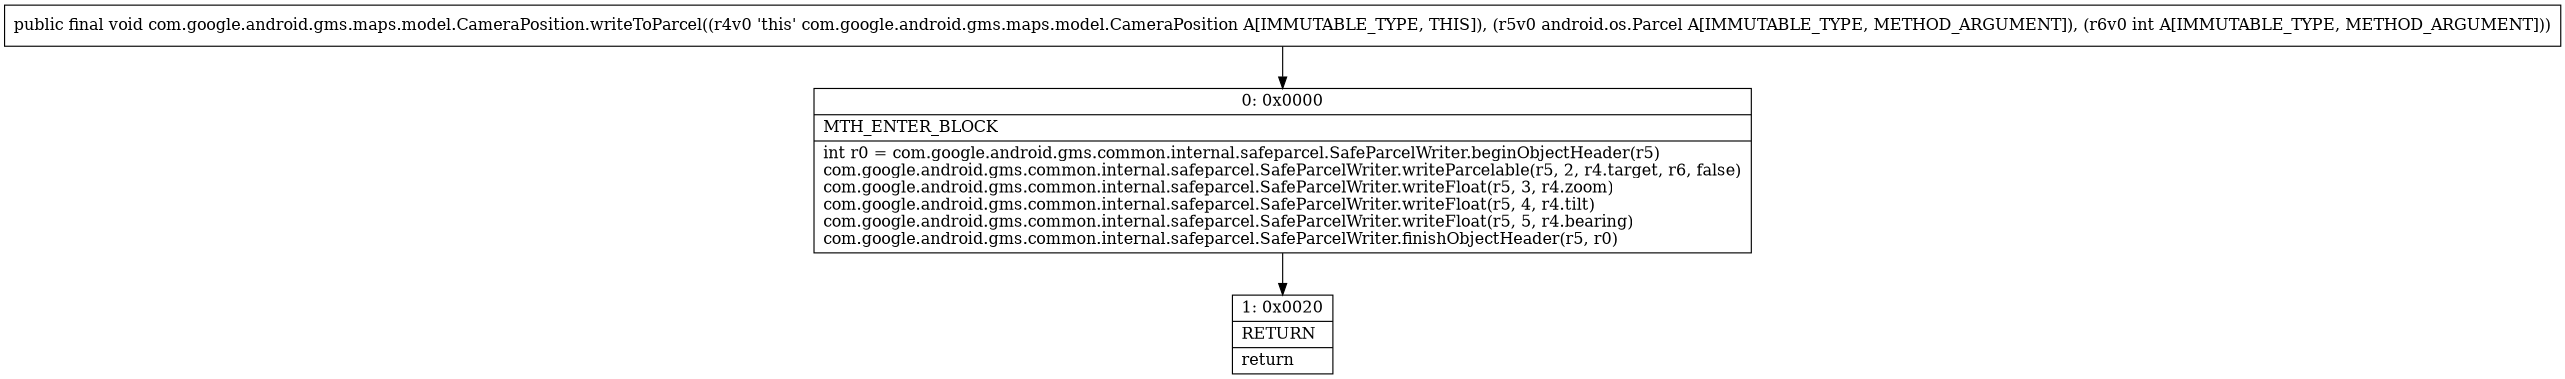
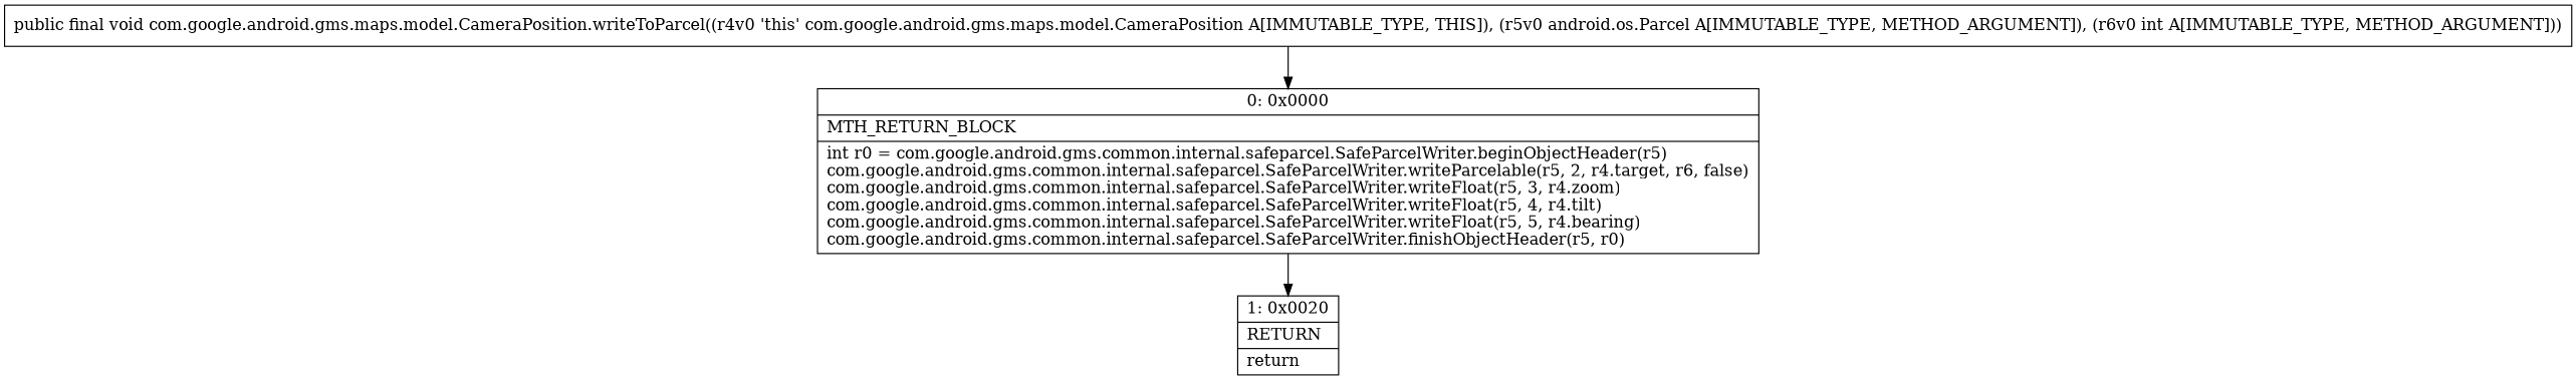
  digraph {
    node [shape=record]
-   n1 [label="{0\:\ 0x0000|MTH_ENTER_BLOCK\l|int r0 = com.google.android.gms.common.internal.safeparcel.SafeParcelWriter.beginObjectHeader(r5)\lcom.google.android.gms.common.internal.safeparcel.SafeParcelWriter.writeParcelable(r5, 2, r4.target, r6, false)\lcom.google.android.gms.common.internal.safeparcel.SafeParcelWriter.writeFloat(r5, 3, r4.zoom)\lcom.google.android.gms.common.internal.safeparcel.SafeParcelWriter.writeFloat(r5, 4, r4.tilt)\lcom.google.android.gms.common.internal.safeparcel.SafeParcelWriter.writeFloat(r5, 5, r4.bearing)\lcom.google.android.gms.common.internal.safeparcel.SafeParcelWriter.finishObjectHeader(r5, r0)\l}"]
+   n1 [label="{0\:\ 0x0000|MTH_RETURN_BLOCK\l|int r0 = com.google.android.gms.common.internal.safeparcel.SafeParcelWriter.beginObjectHeader(r5)\lcom.google.android.gms.common.internal.safeparcel.SafeParcelWriter.writeParcelable(r5, 2, r4.target, r6, false)\lcom.google.android.gms.common.internal.safeparcel.SafeParcelWriter.writeFloat(r5, 3, r4.zoom)\lcom.google.android.gms.common.internal.safeparcel.SafeParcelWriter.writeFloat(r5, 4, r4.tilt)\lcom.google.android.gms.common.internal.safeparcel.SafeParcelWriter.writeFloat(r5, 5, r4.bearing)\lcom.google.android.gms.common.internal.safeparcel.SafeParcelWriter.finishObjectHeader(r5, r0)\l}"]
    n2 [label="{1\:\ 0x0020|RETURN\l|return\l}"]
    n3 [label="{public final void com.google.android.gms.maps.model.CameraPosition.writeToParcel((r4v0 'this' com.google.android.gms.maps.model.CameraPosition A[IMMUTABLE_TYPE, THIS]), (r5v0 android.os.Parcel A[IMMUTABLE_TYPE, METHOD_ARGUMENT]), (r6v0 int A[IMMUTABLE_TYPE, METHOD_ARGUMENT])) }"]
    n1 -> n2
    n3 -> n1
  }
